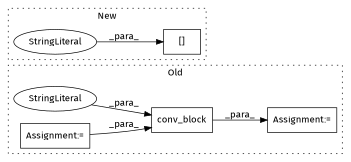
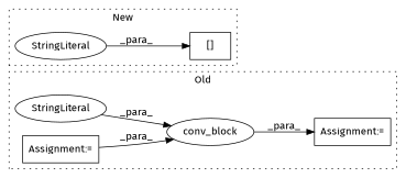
  digraph {
    rankdir=LR
    fontname="Fira Sans"
    node [a=45 l=1 shape=box fontname="Fira Sans"]
    edge [fontname="Fira Sans"]
-   n1 [a=32 l="11,1" label=conv_block s="1924,1977"]
+   n1 [a=32 l="11,1" label=conv_block s="1924,1977" shape=ellipse]
    n2 [l=15 label=StringLiteral s=1955 shape=ellipse]
    n3 [a=7 label="Assignment:=" s=1989]
    n4 [a=7 label="Assignment:=" s=1845]
    n5 [a=2 l="36,1" label="[]" s="1739,1792"]
    n6 [l=17 label=StringLiteral s=1775 shape=ellipse]
    subgraph cluster_1 {
      label=Old
      style=dotted
      n1
      n2
      n3
      n4
    }
    subgraph cluster_2 {
      label=New
      style=dotted
      n5
      n6
    }
    n1 -> n3 [label=_para_]
    n2 -> n1 [label=_para_]
    n4 -> n1 [label=_para_]
    n6 -> n5 [label=_para_]
  }
